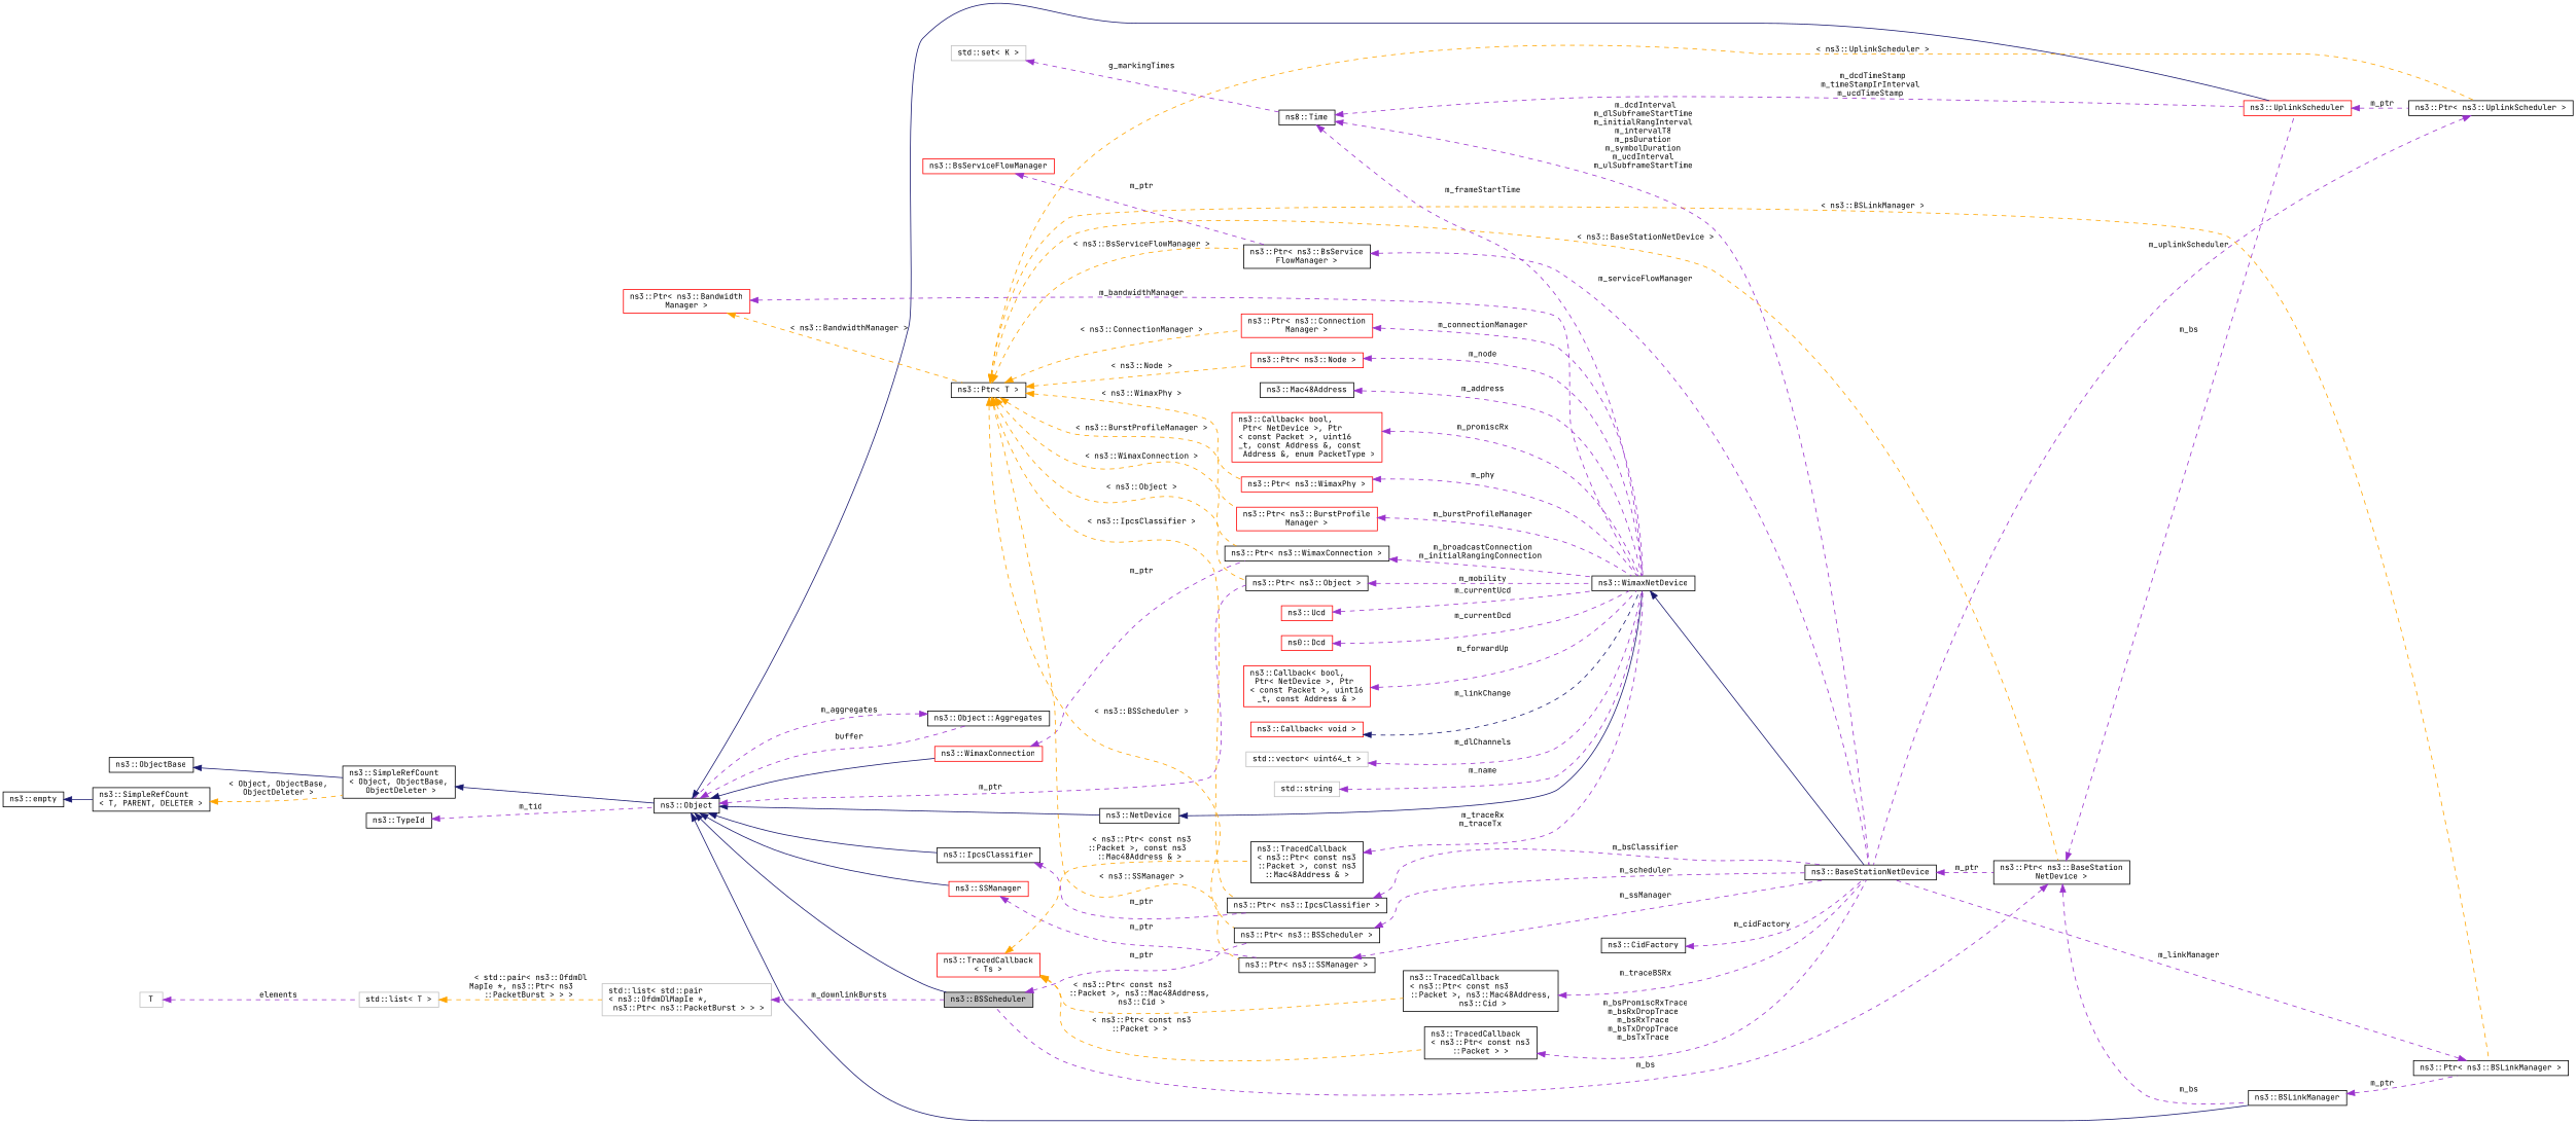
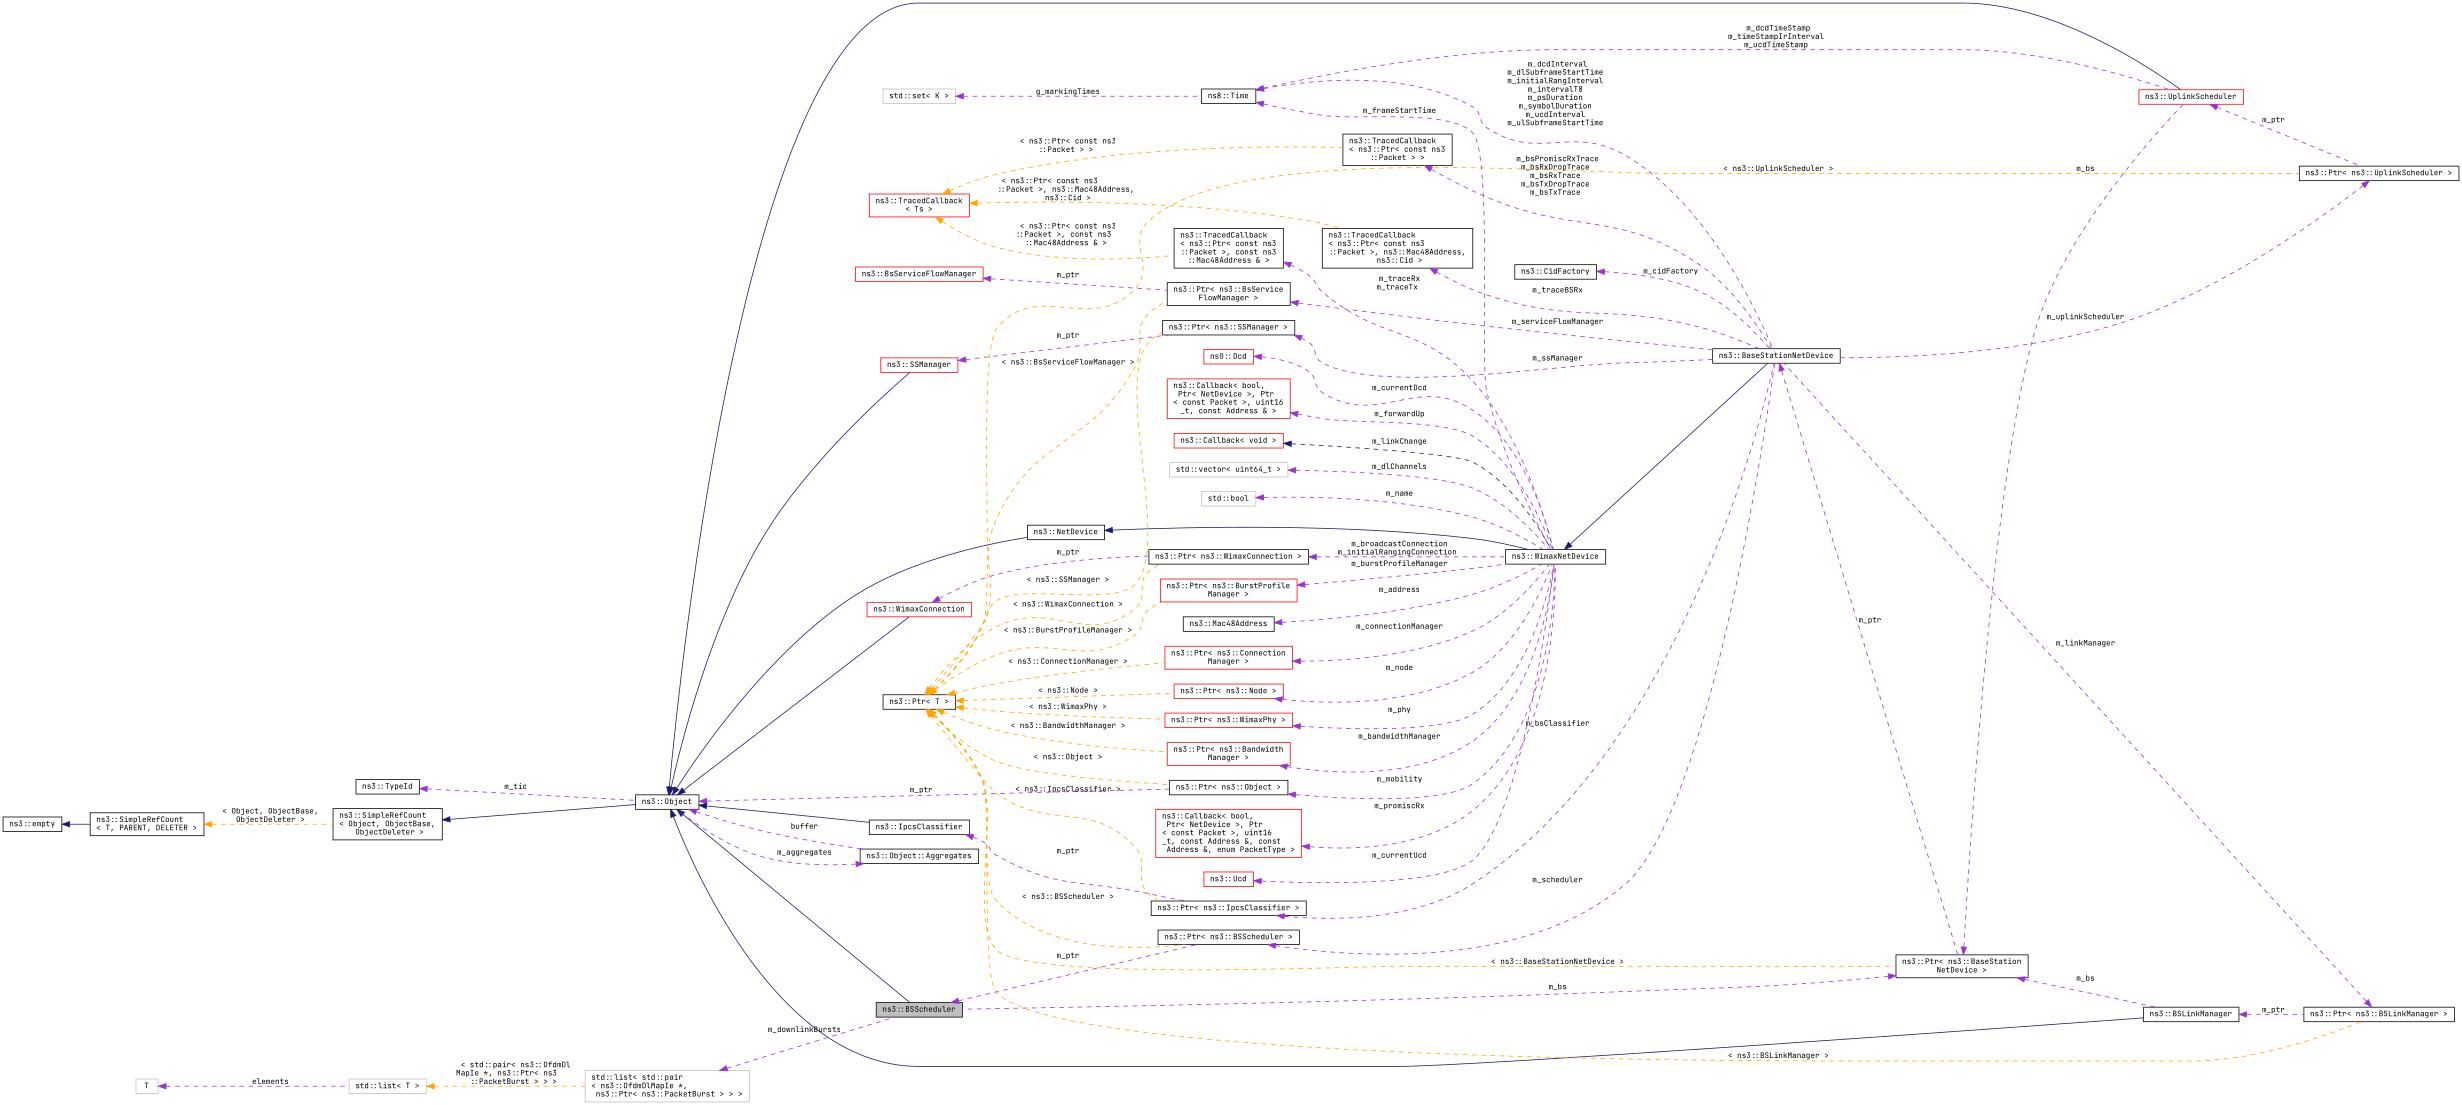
  digraph {
    fontname="JetBrains Mono"
    rankdir=LR
    node [color=black fillcolor=white fontname="JetBrains Mono" fontsize=10 shape=record style=filled]
    edge [color=darkorchid3 dir=back fontname="JetBrains Mono" fontsize=10 labelfontname=Helvetica labelfontsize=10 style=dashed]
    n1 [fillcolor=grey75 fontcolor=black height=0.2 label="ns3::BSScheduler" width=0.4]
    n2 [height=0.2 label="ns3::Ptr\< ns3::BSScheduler \>" width=0.4]
    n3 [height=0.2 label="ns3::BaseStationNetDevice" width=0.4]
    n4 [height=0.2 label="ns3::Object" width=0.4]
    n5 [height=0.2 label="ns3::Object::Aggregates" width=0.4]
    n6 [height=0.2 label="ns3::NetDevice" width=0.4]
    n7 [color=red height=0.2 label="ns3::WimaxConnection" width=0.4]
    n8 [height=0.2 label="ns3::Ptr\< ns3::Object \>" width=0.4]
    n9 [height=0.2 label="ns3::BSLinkManager" width=0.4]
    n10 [height=0.2 label="ns3::IpcsClassifier" width=0.4]
    n11 [color=red height=0.2 label="ns3::UplinkScheduler" width=0.4]
    n12 [color=red height=0.2 label="ns3::SSManager" width=0.4]
    n13 [height=0.2 label="ns3::WimaxNetDevice" width=0.4]
    n14 [height=0.2 label="ns3::Ptr\< ns3::WimaxConnection \>" width=0.4]
    n15 [height=0.2 label="ns3::Ptr\< ns3::BSLinkManager \>" width=0.4]
    n16 [height=0.2 label="ns3::Ptr\< ns3::IpcsClassifier \>" width=0.4]
    n17 [height=0.2 label="ns3::Ptr\< ns3::UplinkScheduler \>" width=0.4]
    n18 [height=0.2 label="ns3::Ptr\< ns3::SSManager \>" width=0.4]
    n19 [height=0.2 label="ns3::SimpleRefCount\l\< Object, ObjectBase,\l ObjectDeleter \>" width=0.4]
-   n20 [height=0.2 label="ns3::ObjectBase" width=0.4]
    n21 [height=0.2 label="ns3::SimpleRefCount\l\< T, PARENT, DELETER \>" width=0.4]
    n22 [height=0.2 label="ns3::empty" width=0.4]
    n23 [height=0.2 label="ns3::TypeId" width=0.4]
    n24 [height=0.2 label="ns3::Ptr\< ns3::BaseStation\lNetDevice \>" width=0.4]
    n25 [height=0.2 label="ns3::Mac48Address" width=0.4]
    n26 [height=0.2 label="ns3::Ptr\< T \>" width=0.4]
    n27 [color=red height=0.2 label="ns3::Ptr\< ns3::Connection\lManager \>" width=0.4]
    n28 [color=red height=0.2 label="ns3::Ptr\< ns3::Node \>" width=0.4]
    n29 [color=red height=0.2 label="ns3::Ptr\< ns3::WimaxPhy \>" width=0.4]
    n30 [color=red height=0.2 label="ns3::Ptr\< ns3::Bandwidth\lManager \>" width=0.4]
    n31 [color=red height=0.2 label="ns3::Ptr\< ns3::BurstProfile\lManager \>" width=0.4]
    n32 [height=0.2 label="ns3::Ptr\< ns3::BsService\lFlowManager \>" width=0.4]
    n33 [color=red height=0.2 label="ns3::Callback\< bool,\l Ptr\< NetDevice \>, Ptr\l\< const Packet \>, uint16\l_t, const Address &, const\l Address &, enum PacketType \>" width=0.4]
    n34 [color=red height=0.2 label="ns3::Ucd" width=0.4]
    n35 [color=red height=0.2 label="ns0::Dcd" width=0.4]
    n36 [color=red height=0.2 label="ns3::Callback\< bool,\l Ptr\< NetDevice \>, Ptr\l\< const Packet \>, uint16\l_t, const Address & \>" width=0.4]
    n37 [height=0.2 label="ns8::Time" width=0.4]
    n38 [color=grey75 height=0.2 label="std::set\< K \>" width=0.4]
    n39 [color=red height=0.2 label="ns3::Callback\< void \>" width=0.4]
    n40 [color=grey75 height=0.2 label="std::vector\< uint64_t \>" width=0.4]
-   n41 [color=grey75 height=0.2 label="std::string" width=0.4]
+   n41 [color=grey75 height=0.2 label="std::bool" width=0.4]
    n42 [height=0.2 label="ns3::TracedCallback\l\< ns3::Ptr\< const ns3\l::Packet \>, const ns3\l::Mac48Address & \>" width=0.4]
    n43 [color=red height=0.2 label="ns3::TracedCallback\l\< Ts \>" width=0.4]
    n44 [height=0.2 label="ns3::TracedCallback\l\< ns3::Ptr\< const ns3\l::Packet \> \>" width=0.4]
    n45 [height=0.2 label="ns3::TracedCallback\l\< ns3::Ptr\< const ns3\l::Packet \>, ns3::Mac48Address,\l ns3::Cid \>" width=0.4]
    n46 [color=red height=0.2 label="ns3::BsServiceFlowManager" width=0.4]
    n47 [height=0.2 label="ns3::CidFactory" width=0.4]
    n48 [color=grey75 height=0.2 label="std::list\< std::pair\l\< ns3::OfdmDlMapIe *,\l ns3::Ptr\< ns3::PacketBurst \> \> \>" width=0.4]
    n49 [color=grey75 height=0.2 label="std::list\< T \>" width=0.4]
    n50 [color=grey75 height=0.2 label=T width=0.4]
    n1 -> n2 [label=" m_ptr"]
    n2 -> n3 [label=" m_scheduler"]
    n3 -> n24 [label=" m_ptr"]
    n4 -> n1 [color=midnightblue style=solid]
    n4 -> n5 [label=" buffer"]
    n4 -> n6 [color=midnightblue style=solid]
    n4 -> n7 [color=midnightblue style=solid]
    n4 -> n8 [label=" m_ptr"]
    n4 -> n9 [color=midnightblue style=solid]
    n4 -> n10 [color=midnightblue style=solid]
    n4 -> n11 [color=midnightblue style=solid]
    n4 -> n12 [color=midnightblue style=solid]
    n5 -> n4 [label=" m_aggregates"]
    n6 -> n13 [color=midnightblue style=solid]
    n7 -> n14 [label=" m_ptr"]
    n8 -> n13 [label=" m_mobility"]
    n9 -> n15 [label=" m_ptr"]
    n10 -> n16 [label=" m_ptr"]
    n11 -> n17 [label=" m_ptr"]
    n12 -> n18 [label=" m_ptr"]
    n13 -> n3 [color=midnightblue style=solid]
    n14 -> n13 [label=" m_broadcastConnection\nm_initialRangingConnection"]
    n15 -> n3 [label=" m_linkManager"]
    n16 -> n3 [label=" m_bsClassifier"]
    n17 -> n3 [label=" m_uplinkScheduler"]
    n18 -> n3 [label=" m_ssManager"]
    n19 -> n4 [color=midnightblue style=solid]
-   n20 -> n19 [color=midnightblue style=solid]
    n21 -> n19 [color=orange label=" \< Object, ObjectBase,\l ObjectDeleter \>"]
    n22 -> n21 [color=midnightblue style=solid]
    n23 -> n4 [label=" m_tid"]
    n24 -> n1 [label=" m_bs"]
    n24 -> n9 [label=" m_bs"]
    n24 -> n11 [label=" m_bs"]
    n25 -> n13 [label=" m_address"]
    n26 -> n2 [color=orange label=" \< ns3::BSScheduler \>"]
    n26 -> n8 [color=orange label=" \< ns3::Object \>"]
    n26 -> n14 [color=orange label=" \< ns3::WimaxConnection \>"]
    n26 -> n15 [color=orange label=" \< ns3::BSLinkManager \>"]
    n26 -> n16 [color=orange label=" \< ns3::IpcsClassifier \>"]
    n26 -> n17 [color=orange label=" \< ns3::UplinkScheduler \>"]
    n26 -> n18 [color=orange label=" \< ns3::SSManager \>"]
    n26 -> n24 [color=orange label=" \< ns3::BaseStationNetDevice \>"]
    n26 -> n27 [color=orange label=" \< ns3::ConnectionManager \>"]
    n26 -> n28 [color=orange label=" \< ns3::Node \>"]
    n26 -> n29 [color=orange label=" \< ns3::WimaxPhy \>"]
-   n30 -> n26 [color=orange label=" \< ns3::BandwidthManager \>"]
+   n26 -> n30 [color=orange label=" \< ns3::BandwidthManager \>"]
    n26 -> n31 [color=orange label=" \< ns3::BurstProfileManager \>"]
    n26 -> n32 [color=orange label=" \< ns3::BsServiceFlowManager \>"]
    n27 -> n13 [label=" m_connectionManager"]
    n28 -> n13 [label=" m_node"]
    n29 -> n13 [label=" m_phy"]
    n30 -> n13 [label=" m_bandwidthManager"]
    n31 -> n13 [label=" m_burstProfileManager"]
    n32 -> n3 [label=" m_serviceFlowManager"]
    n33 -> n13 [label=" m_promiscRx"]
    n34 -> n13 [label=" m_currentUcd"]
    n35 -> n13 [label=" m_currentDcd"]
    n36 -> n13 [label=" m_forwardUp"]
    n37 -> n3 [label=" m_dcdInterval\nm_dlSubframeStartTime\nm_initialRangInterval\nm_intervalT8\nm_psDuration\nm_symbolDuration\nm_ucdInterval\nm_ulSubframeStartTime"]
    n37 -> n11 [label=" m_dcdTimeStamp\nm_timeStampIrInterval\nm_ucdTimeStamp"]
    n37 -> n13 [label=" m_frameStartTime"]
    n38 -> n37 [label=" g_markingTimes"]
    n39 -> n13 [color=midnightblue label=" m_linkChange"]
    n40 -> n13 [label=" m_dlChannels"]
    n41 -> n13 [label=" m_name"]
    n42 -> n13 [label=" m_traceRx\nm_traceTx"]
    n43 -> n42 [color=orange label=" \< ns3::Ptr\< const ns3\l::Packet \>, const ns3\l::Mac48Address & \>"]
    n43 -> n44 [color=orange label=" \< ns3::Ptr\< const ns3\l::Packet \> \>"]
    n43 -> n45 [color=orange label=" \< ns3::Ptr\< const ns3\l::Packet \>, ns3::Mac48Address,\l ns3::Cid \>"]
    n44 -> n3 [label=" m_bsPromiscRxTrace\nm_bsRxDropTrace\nm_bsRxTrace\nm_bsTxDropTrace\nm_bsTxTrace"]
    n45 -> n3 [label=" m_traceBSRx"]
    n46 -> n32 [label=" m_ptr"]
    n47 -> n3 [label=" m_cidFactory"]
    n48 -> n1 [label=" m_downlinkBursts"]
    n49 -> n48 [color=orange label=" \< std::pair\< ns3::OfdmDl\lMapIe *, ns3::Ptr\< ns3\l::PacketBurst \> \> \>"]
    n50 -> n49 [label=" elements"]
  }
